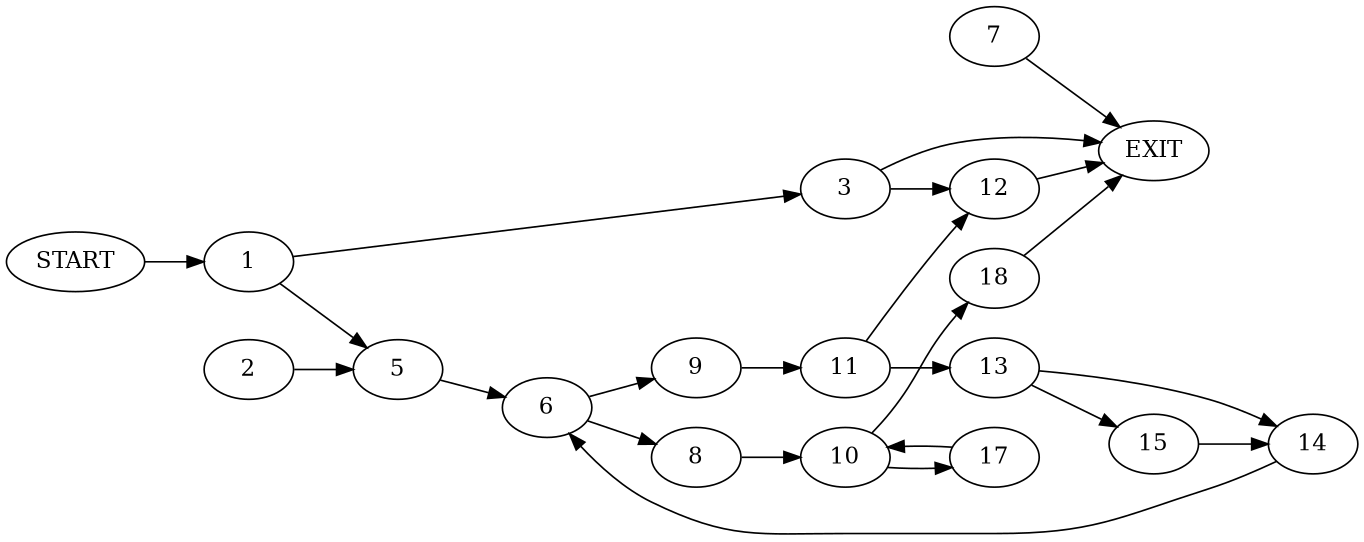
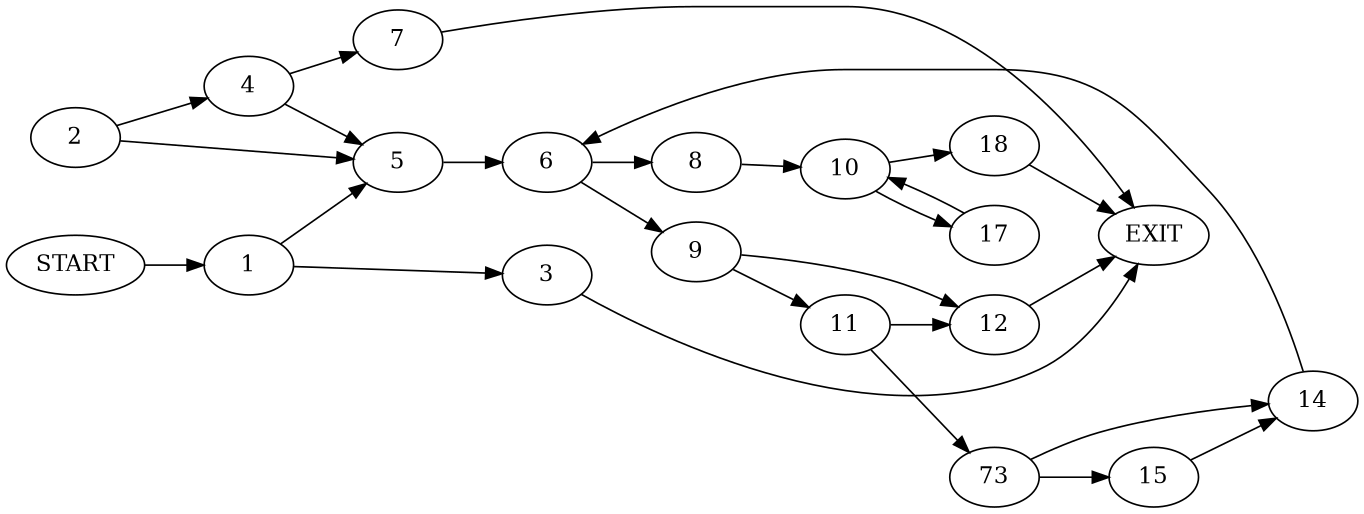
  digraph {
    rankdir=LR
    n1 [label=START]
    1
    3
    5
    n5 [label=EXIT]
    2
+   4
    7
    6
    8
    9
    10
    11
    12
    17
    18
-   13
+   13 [label=73]
    14
    15
    n1 -> 1
    1 -> 3
    1 -> 5
    3 -> n5
    5 -> 6
    2 -> 5
+   2 -> 4
+   4 -> 5
+   4 -> 7
    7 -> n5
    6 -> 8
    6 -> 9
    8 -> 10
    9 -> 11
-   3 -> 12
+   9 -> 12
    10 -> 17
    10 -> 18
    11 -> 12
    11 -> 13
    12 -> n5
    17 -> 10
    18 -> n5
    13 -> 14
    13 -> 15
    14 -> 6
    15 -> 14
  }
